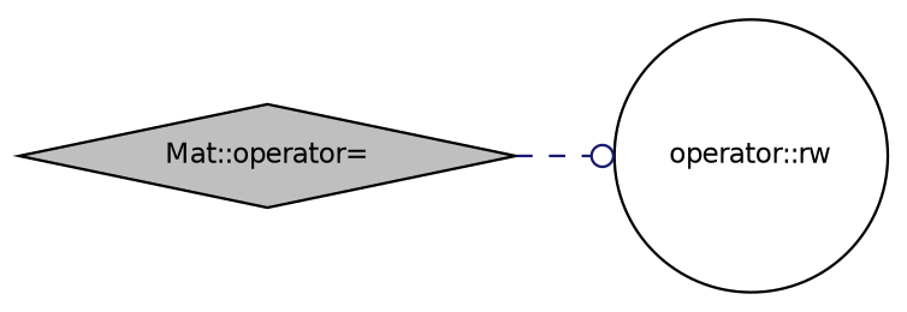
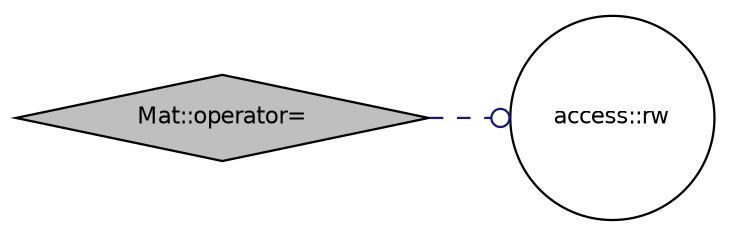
  digraph {
    rankdir=LR
    node [color=black fontname=Helvetica fontsize=10 style=filled]
    n1 [fillcolor=grey75 fontcolor=black height=0.2 label="Mat::operator=" shape=diamond width=0.4]
-   n2 [fillcolor=white height=0.2 label="operator::rw" shape=circle width=0.4]
+   n2 [fillcolor=white height=0.2 label="access::rw" shape=circle width=0.4]
    n1 -> n2 [color=midnightblue fontname=Helvetica fontsize=10 labelfontname=Helvetica labelfontsize=10 style=dashed arrowhead=odot]
  }
